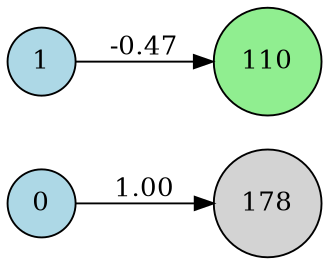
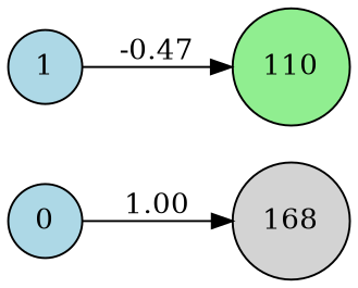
  digraph {
    rankdir=LR
    node [fillcolor=lightblue shape=circle style=filled]
    n1 [label=0]
-   n2 [fillcolor=lightgray label=178]
+   n2 [fillcolor=lightgray label=168]
    n3 [label=1]
    n4 [fillcolor=lightgreen label=110]
    n1 -> n2 [label=1.00]
    n3 -> n4 [label=-0.47]
  }
